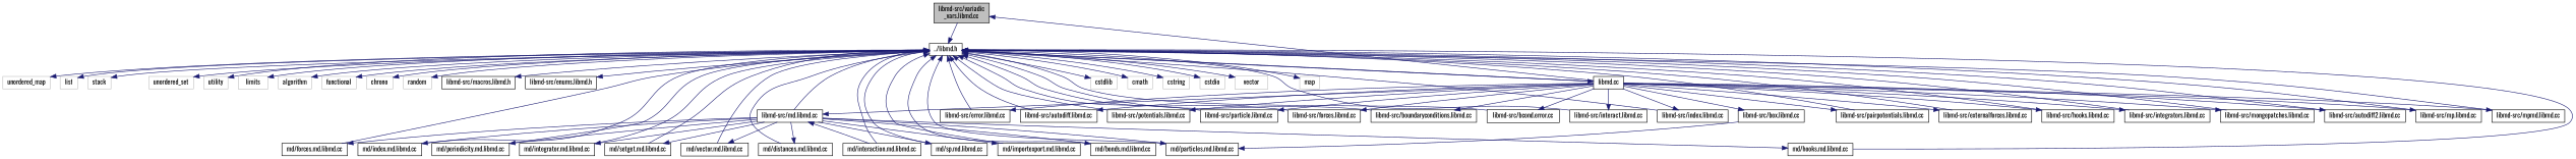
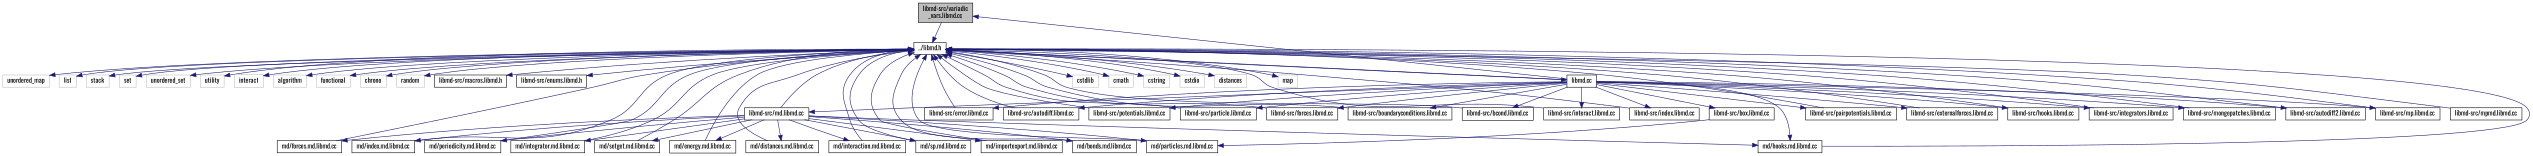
  digraph {
    fontname=Oswald
    node [color=black fontname=Oswald fontsize=12 shape=record]
    edge [color=midnightblue fontname=Oswald fontsize=12 labelfontname=Helvetica labelfontsize=12 style=solid]
    n1 [fillcolor=grey75 fontcolor=black height=0.2 label="libmd-src/variadic\l_vars.libmd.cc" style=filled width=0.4]
    n2 [height=0.2 label="../libmd.h" width=0.4]
    n3 [color=grey75 height=0.2 label=cstdio width=0.4]
    n4 [color=grey75 height=0.2 label=cstdlib width=0.4]
    n5 [color=grey75 height=0.2 label=cmath width=0.4]
    n6 [color=grey75 height=0.2 label=cstring width=0.4]
-   n7 [color=grey75 height=0.2 label=vector width=0.4]
+   n7 [color=grey75 height=0.2 label=distances width=0.4]
    n8 [color=grey75 height=0.2 label=map width=0.4]
    n9 [color=grey75 height=0.2 label=unordered_map width=0.4]
    n10 [color=grey75 height=0.2 label=list width=0.4]
    n11 [color=grey75 height=0.2 label=stack width=0.4]
+   n12 [color=grey75 height=0.2 label=set width=0.4]
    n13 [color=grey75 height=0.2 label=unordered_set width=0.4]
    n14 [color=grey75 height=0.2 label=utility width=0.4]
-   n15 [color=grey75 height=0.2 label=limits width=0.4]
+   n15 [color=grey75 height=0.2 label=interact width=0.4]
    n16 [color=grey75 height=0.2 label=algorithm width=0.4]
    n17 [color=grey75 height=0.2 label=functional width=0.4]
    n18 [color=grey75 height=0.2 label=chrono width=0.4]
    n19 [color=grey75 height=0.2 label=random width=0.4]
    n20 [height=0.2 label="libmd-src/macros.libmd.h" width=0.4]
    n21 [height=0.2 label="libmd-src/enums.libmd.h" width=0.4]
    n22 [height=0.2 label="libmd.cc" width=0.4]
    n23 [height=0.2 label="libmd-src/error.libmd.cc" width=0.4]
    n24 [height=0.2 label="libmd-src/autodiff.libmd.cc" width=0.4]
    n25 [height=0.2 label="libmd-src/potentials.libmd.cc" width=0.4]
    n26 [height=0.2 label="libmd-src/particle.libmd.cc" width=0.4]
    n27 [height=0.2 label="libmd-src/forces.libmd.cc" width=0.4]
    n28 [height=0.2 label="libmd-src/box.libmd.cc" width=0.4]
    n29 [height=0.2 label="libmd-src/boundaryconditions.libmd.cc" width=0.4]
-   n30 [height=0.2 label="libmd-src/bcond.error.cc" width=0.4]
+   n30 [height=0.2 label="libmd-src/bcond.libmd.cc" width=0.4]
    n31 [height=0.2 label="libmd-src/interact.libmd.cc" width=0.4]
    n32 [height=0.2 label="libmd-src/index.libmd.cc" width=0.4]
    n33 [height=0.2 label="libmd-src/pairpotentials.libmd.cc" width=0.4]
    n34 [height=0.2 label="libmd-src/externalforces.libmd.cc" width=0.4]
    n35 [height=0.2 label="libmd-src/hooks.libmd.cc" width=0.4]
    n36 [height=0.2 label="libmd-src/integrators.libmd.cc" width=0.4]
    n37 [height=0.2 label="libmd-src/md.libmd.cc" width=0.4]
    n38 [height=0.2 label="libmd-src/mongepatches.libmd.cc" width=0.4]
    n39 [height=0.2 label="libmd-src/autodiff2.libmd.cc" width=0.4]
    n40 [height=0.2 label="libmd-src/mp.libmd.cc" width=0.4]
    n41 [height=0.2 label="libmd-src/mpmd.libmd.cc" width=0.4]
    n42 [height=0.2 label="md/particles.md.libmd.cc" width=0.4]
    n43 [height=0.2 label="md/interaction.md.libmd.cc" width=0.4]
    n44 [height=0.2 label="md/distances.md.libmd.cc" width=0.4]
    n45 [height=0.2 label="md/forces.md.libmd.cc" width=0.4]
    n46 [height=0.2 label="md/index.md.libmd.cc" width=0.4]
    n47 [height=0.2 label="md/periodicity.md.libmd.cc" width=0.4]
    n48 [height=0.2 label="md/integrator.md.libmd.cc" width=0.4]
    n49 [height=0.2 label="md/setget.md.libmd.cc" width=0.4]
-   n50 [height=0.2 label="md/vector.md.libmd.cc" width=0.4]
+   n50 [height=0.2 label="md/energy.md.libmd.cc" width=0.4]
    n51 [height=0.2 label="md/sp.md.libmd.cc" width=0.4]
    n52 [height=0.2 label="md/importexport.md.libmd.cc" width=0.4]
    n53 [height=0.2 label="md/bonds.md.libmd.cc" width=0.4]
    n54 [height=0.2 label="md/hooks.md.libmd.cc" width=0.4]
    n1 -> n2
    n2 -> n3
    n2 -> n4
    n2 -> n5
    n2 -> n6
    n2 -> n7
    n2 -> n8
    n2 -> n9
    n2 -> n10
    n2 -> n11
+   n2 -> n12
    n2 -> n13
    n2 -> n14
    n2 -> n15
    n2 -> n16
    n2 -> n17
    n2 -> n18
    n2 -> n19
    n2 -> n20
    n2 -> n21
    n2 -> n22
    n22 -> n1
    n22 -> n2
    n22 -> n23
    n22 -> n24
    n22 -> n25
    n22 -> n26
    n22 -> n27
    n22 -> n28
    n22 -> n29
    n22 -> n30
    n22 -> n31
    n22 -> n32
    n22 -> n33
    n22 -> n34
    n22 -> n35
    n22 -> n36
    n22 -> n37
    n22 -> n38
    n22 -> n39
    n22 -> n40
-   n22 -> n41
+   n22 -> n54
    n23 -> n2
    n24 -> n2
    n25 -> n2
    n26 -> n2
    n27 -> n2
    n28 -> n42
    n29 -> n2
    n30 -> n2
    n31 -> n2
    n32 -> n2
    n33 -> n2
    n34 -> n2
    n35 -> n2
    n36 -> n2
    n37 -> n2
    n37 -> n42
-   n43 -> n37
+   n37 -> n43
    n37 -> n44
    n37 -> n45
    n37 -> n46
    n37 -> n47
    n37 -> n48
    n37 -> n49
    n37 -> n50
    n37 -> n51
    n37 -> n52
    n37 -> n53
    n37 -> n54
    n38 -> n2
    n39 -> n2
    n40 -> n2
    n41 -> n2
    n42 -> n2
    n43 -> n2
    n44 -> n2
    n45 -> n2
    n46 -> n2
    n47 -> n2
    n48 -> n2
    n49 -> n2
    n50 -> n2
    n51 -> n2
    n52 -> n2
    n53 -> n2
    n54 -> n2
  }
